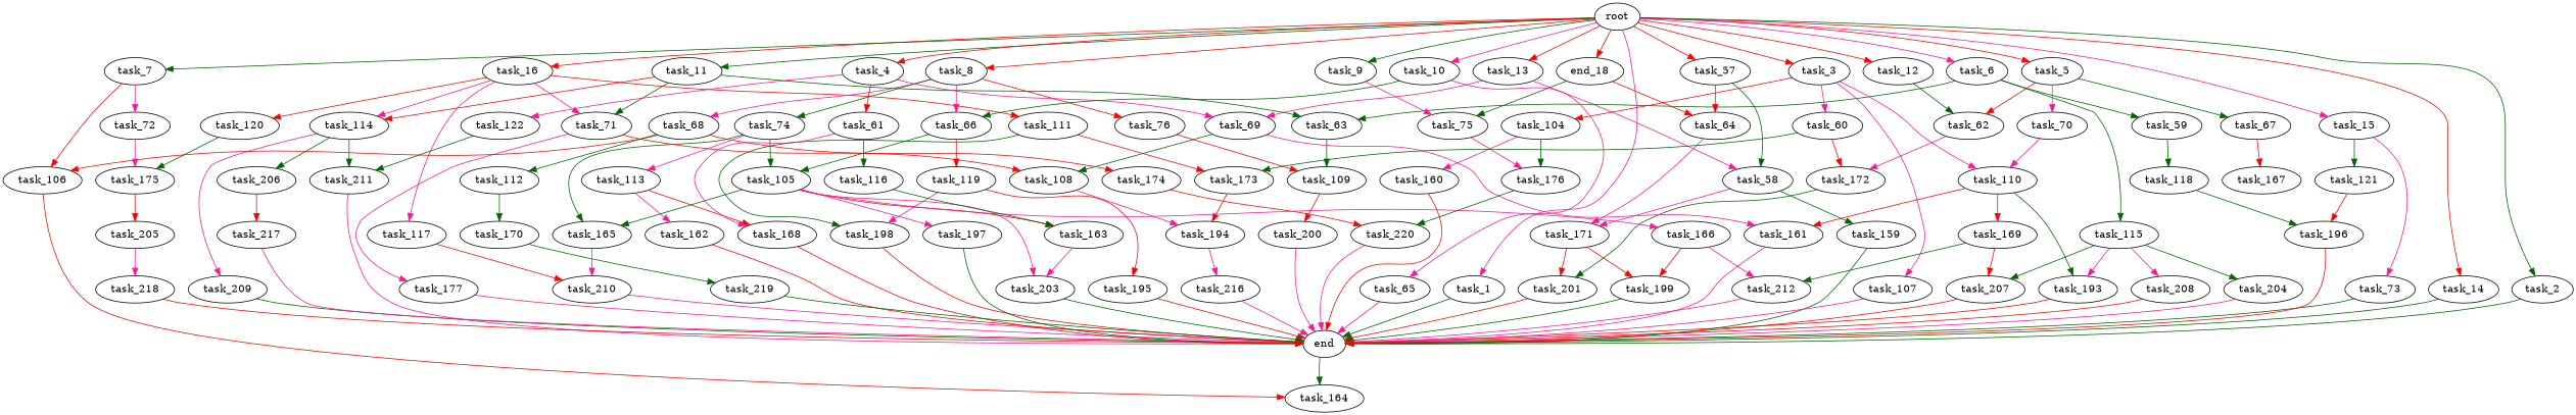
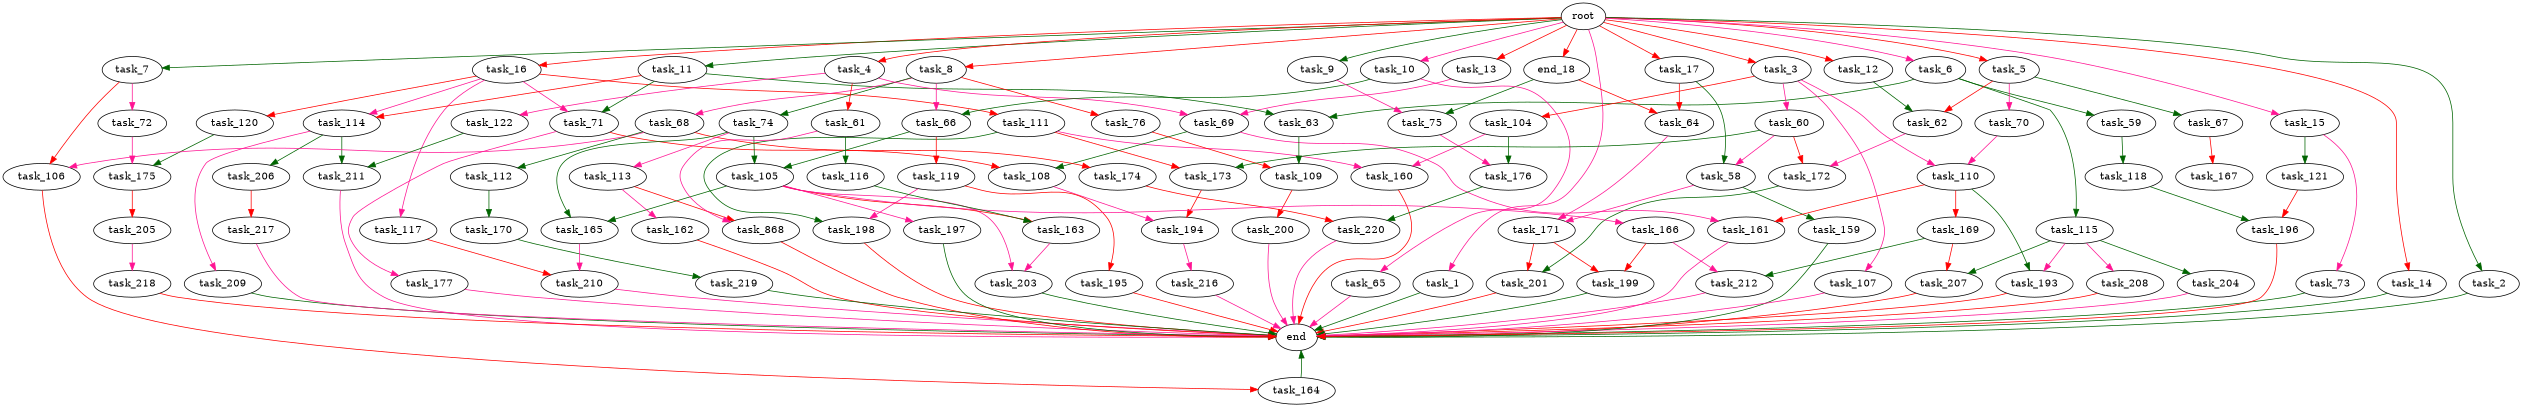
  digraph {
    edge [color=deeppink]
    task_207
    end
    task_16
    task_111
    task_117
    task_114
    task_71
    task_120
    task_198
    task_173
    task_160
    task_210
    task_209
    task_211
    task_206
    task_108
    task_177
    task_175
    task_212
-   task_168
+   task_168 [label=task_868]
    task_115
    task_208
    task_193
    task_204
    task_12
    task_62
    task_172
    task_201
    task_119
    task_195
    task_13
    task_58
    task_69
    task_159
    task_171
    task_161
    task_11
    task_63
    task_109
    task_113
    task_162
    task_68
    task_106
    task_174
    task_112
    task_164
    task_220
    task_170
    task_194
    task_199
    task_219
    task_8
    task_74
    task_66
    task_76
    task_165
    task_105
    task_176
    task_1
    task_216
    task_6
    task_59
    task_118
    task_72
    task_205
    task_200
    task_5
    task_70
    task_67
    task_110
    task_167
    task_217
    root
    task_7
    n75 [label=end_18]
    task_4
    task_10
    task_14
    task_15
    task_3
    task_9
    task_2
-   task_17 [label=task_57]
+   task_17
    task_75
    task_64
    task_61
    task_122
    task_65
    task_73
    task_121
    task_104
    task_107
    task_60
    task_203
    task_163
    task_197
    task_166
    task_196
    task_169
    task_116
    task_218
    task_207 -> end [color=red]
    task_16 -> task_111 [color=red]
    task_16 -> task_117
    task_16 -> task_114
    task_16 -> task_71
    task_16 -> task_120 [color=red]
    task_111 -> task_198 [color=darkgreen]
    task_111 -> task_173 [color=red]
+   task_111 -> task_160
    task_117 -> task_210 [color=red]
    task_114 -> task_209
    task_114 -> task_211 [color=darkgreen]
    task_114 -> task_206 [color=darkgreen]
    task_71 -> task_108 [color=red]
    task_71 -> task_177
    task_120 -> task_175 [color=darkgreen]
    task_198 -> end [color=red]
    task_173 -> task_194 [color=red]
    task_160 -> end [color=red]
    task_210 -> end
    task_209 -> end [color=darkgreen]
    task_211 -> end
    task_206 -> task_217 [color=red]
    task_108 -> task_194
    task_177 -> end
    task_175 -> task_205 [color=red]
    task_212 -> end
    task_168 -> end [color=red]
    task_115 -> task_207 [color=darkgreen]
    task_115 -> task_208
    task_115 -> task_193
    task_115 -> task_204 [color=darkgreen]
    task_208 -> end [color=red]
    task_193 -> end [color=red]
    task_204 -> end
    task_12 -> task_62 [color=darkgreen]
    task_62 -> task_172
    task_172 -> task_201 [color=darkgreen]
    task_201 -> end [color=red]
    task_119 -> task_198
    task_119 -> task_195 [color=red]
    task_195 -> end [color=red]
-   task_13 -> task_58
+   task_60 -> task_58
    task_13 -> task_69
    task_58 -> task_159 [color=darkgreen]
    task_58 -> task_171
    task_69 -> task_108 [color=darkgreen]
    task_69 -> task_161
    task_159 -> end [color=darkgreen]
    task_171 -> task_201 [color=red]
    task_171 -> task_199 [color=red]
    task_161 -> end
    task_11 -> task_114 [color=red]
    task_11 -> task_71 [color=darkgreen]
    task_11 -> task_63 [color=darkgreen]
    task_63 -> task_109 [color=darkgreen]
    task_109 -> task_200 [color=red]
    task_113 -> task_168 [color=red]
    task_113 -> task_162
    task_162 -> end [color=red]
-   task_68 -> task_106 [color=red]
+   task_68 -> task_106
    task_68 -> task_174 [color=red]
    task_68 -> task_112 [color=darkgreen]
    task_106 -> task_164 [color=red]
    task_174 -> task_220 [color=red]
    task_112 -> task_170 [color=darkgreen]
-   end -> task_164 [color=darkgreen]
+   task_164 -> end [color=darkgreen]
    task_220 -> end
    task_170 -> task_219 [color=darkgreen]
    task_194 -> task_216
    task_199 -> end [color=darkgreen]
    task_219 -> end [color=darkgreen]
    task_8 -> task_68
    task_8 -> task_74 [color=darkgreen]
    task_8 -> task_66
    task_8 -> task_76 [color=red]
    task_74 -> task_113
    task_74 -> task_165 [color=darkgreen]
    task_74 -> task_105 [color=darkgreen]
    task_66 -> task_119 [color=red]
    task_66 -> task_105 [color=darkgreen]
    task_76 -> task_109 [color=red]
    task_165 -> task_210
    task_105 -> task_165 [color=darkgreen]
    task_105 -> task_203
    task_105 -> task_163 [color=red]
    task_105 -> task_197
    task_105 -> task_166
    task_176 -> task_220 [color=darkgreen]
    task_1 -> end [color=darkgreen]
    task_216 -> end
    task_6 -> task_115 [color=darkgreen]
    task_6 -> task_63 [color=darkgreen]
    task_6 -> task_59 [color=darkgreen]
    task_59 -> task_118 [color=darkgreen]
    task_118 -> task_196 [color=darkgreen]
    task_72 -> task_175
    task_205 -> task_218
    task_200 -> end
    task_5 -> task_62 [color=red]
    task_5 -> task_70
    task_5 -> task_67 [color=darkgreen]
    task_70 -> task_110
    task_67 -> task_167 [color=red]
    task_110 -> task_193 [color=darkgreen]
    task_110 -> task_161 [color=red]
    task_110 -> task_169 [color=red]
    task_217 -> end
    root -> task_16 [color=red]
    root -> task_12 [color=red]
    root -> task_13 [color=red]
    root -> task_11 [color=darkgreen]
    root -> task_8 [color=red]
    root -> task_1
    root -> task_6
    root -> task_5 [color=red]
    root -> task_7 [color=darkgreen]
    root -> n75 [color=red]
    root -> task_4 [color=red]
    root -> task_10
    root -> task_14 [color=red]
    root -> task_15
    root -> task_3 [color=red]
    root -> task_9 [color=darkgreen]
    root -> task_2 [color=darkgreen]
    root -> task_17 [color=red]
    task_7 -> task_106 [color=red]
    task_7 -> task_72
    n75 -> task_75 [color=darkgreen]
    n75 -> task_64 [color=red]
    task_4 -> task_69
    task_4 -> task_61 [color=red]
    task_4 -> task_122
    task_10 -> task_66 [color=darkgreen]
    task_10 -> task_65
    task_14 -> end [color=darkgreen]
    task_15 -> task_73
    task_15 -> task_121 [color=darkgreen]
    task_3 -> task_110
    task_3 -> task_104 [color=red]
    task_3 -> task_107
    task_3 -> task_60
    task_9 -> task_75
    task_2 -> end [color=darkgreen]
    task_17 -> task_58 [color=darkgreen]
    task_17 -> task_64 [color=red]
    task_75 -> task_176
    task_64 -> task_171
    task_61 -> task_168
    task_61 -> task_116 [color=darkgreen]
    task_122 -> task_211 [color=darkgreen]
    task_65 -> end
    task_73 -> end [color=darkgreen]
    task_121 -> task_196 [color=red]
    task_104 -> task_160
    task_104 -> task_176 [color=darkgreen]
    task_107 -> end
    task_60 -> task_173 [color=darkgreen]
    task_60 -> task_172 [color=red]
    task_203 -> end [color=darkgreen]
    task_163 -> task_203
    task_197 -> end [color=darkgreen]
    task_166 -> task_212
    task_166 -> task_199 [color=red]
    task_196 -> end [color=red]
    task_169 -> task_207 [color=red]
    task_169 -> task_212 [color=darkgreen]
    task_116 -> task_163 [color=darkgreen]
    task_218 -> end [color=red]
  }
